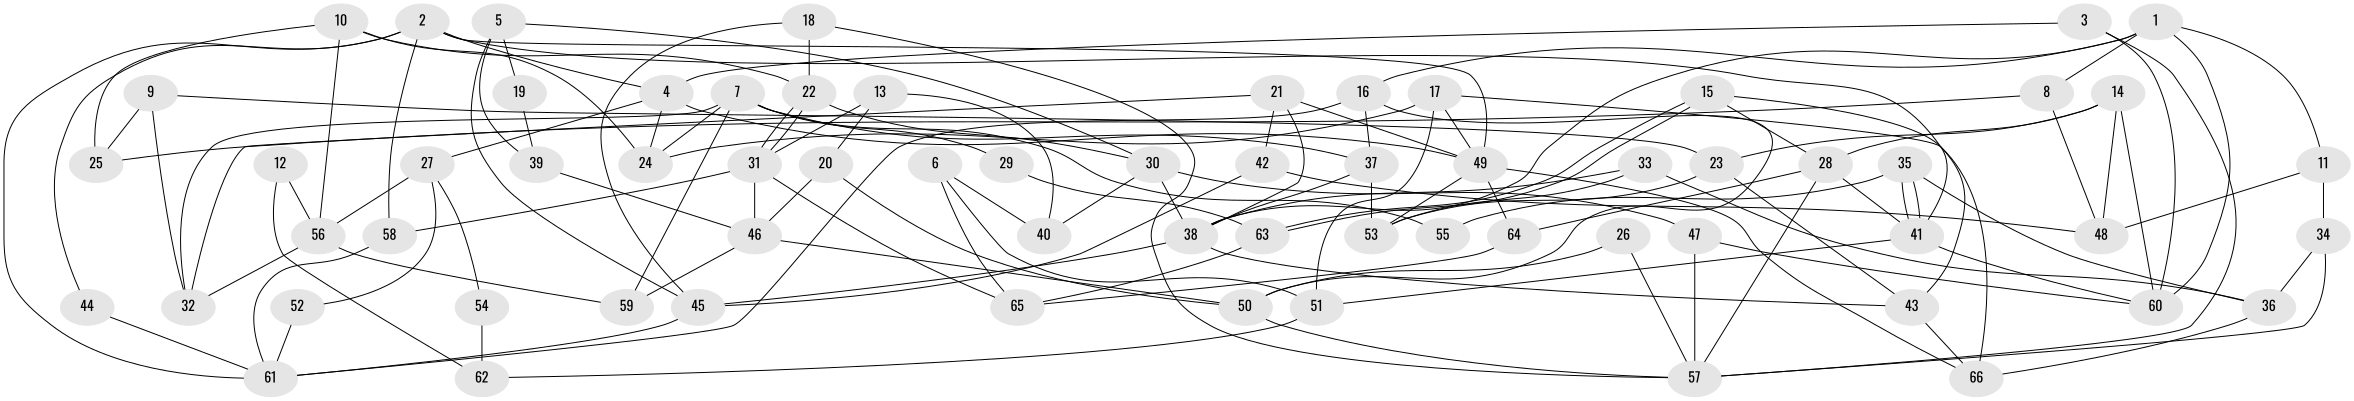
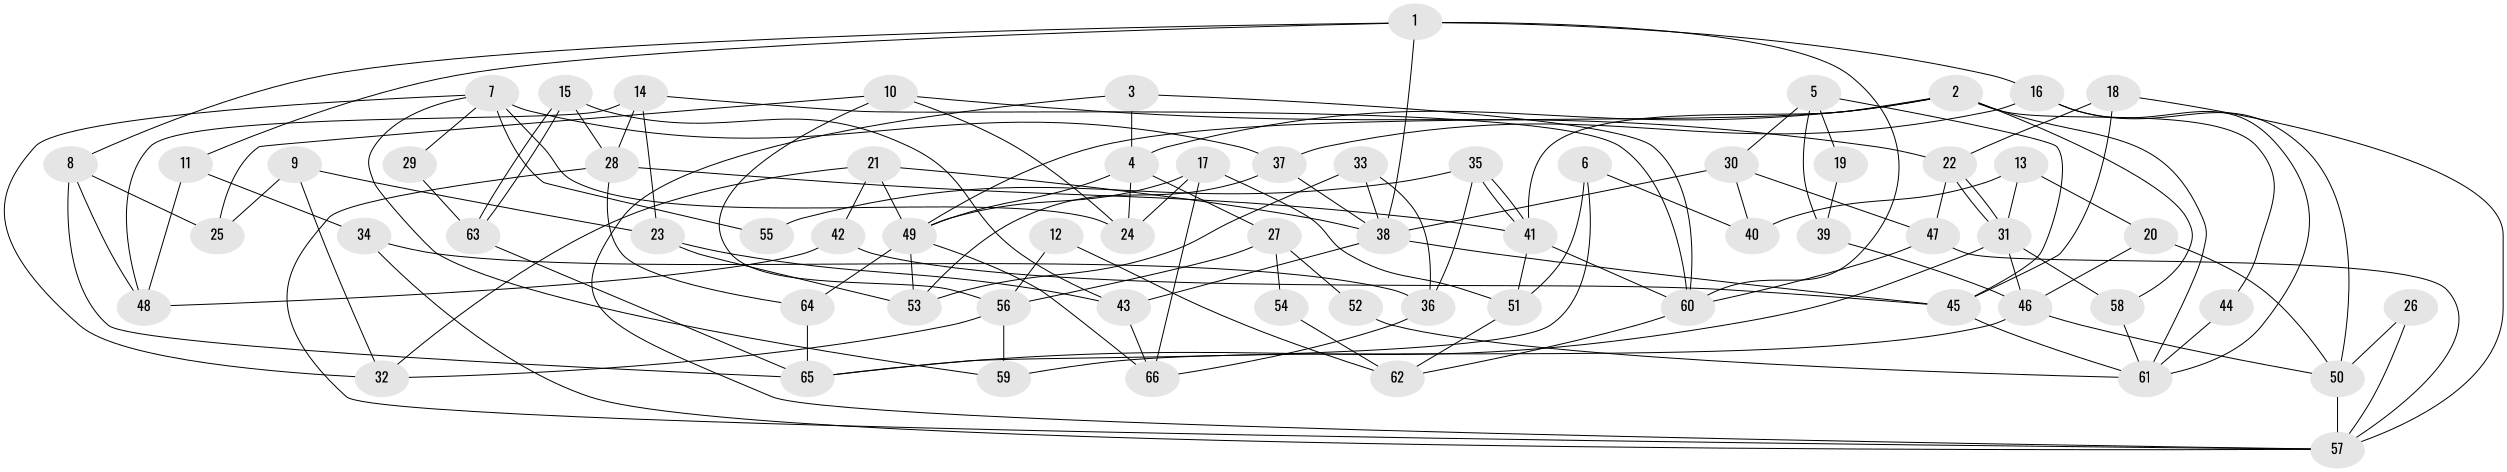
  graph {
    fontname=Oswald
    node [color=gray90 fontname=Oswald style=filled]
    edge [fontname=Oswald]
    1
    8
    11
    16
    38
    60
    65
    25
    48
    34
    61
    37
    50
    45
    43
    62
    2
    4
    41
    44
    49
    58
    24
    27
    51
    66
    53
    64
    3
    57
    56
    52
    54
    5
    19
    30
    39
    40
    47
    46
    6
    7
    29
    32
    55
    59
    63
    9
    23
    10
    22
    31
    36
    12
    13
    20
    14
    28
    15
    17
    18
    21
    42
    26
    33
    35
    1 -- 8
    1 -- 11
    1 -- 16
    1 -- 38
    1 -- 60
+   8 -- 65
    8 -- 25
    8 -- 48
    11 -- 48
    11 -- 34
    16 -- 61
    16 -- 37
    16 -- 50
    38 -- 45
    38 -- 43
+   60 -- 62
    34 -- 57
    34 -- 36
    37 -- 38
    37 -- 53
    50 -- 57
    45 -- 61
    43 -- 66
    2 -- 61
    2 -- 4
    2 -- 41
    2 -- 44
    2 -- 49
    2 -- 58
    4 -- 49
    4 -- 24
    4 -- 27
    41 -- 60
    41 -- 51
    44 -- 61
    49 -- 66
    49 -- 53
    49 -- 64
    58 -- 61
    27 -- 56
    27 -- 52
    27 -- 54
    51 -- 62
    64 -- 65
    3 -- 60
    3 -- 4
    3 -- 57
    56 -- 32
    56 -- 59
    52 -- 61
    54 -- 62
    5 -- 45
    5 -- 19
    5 -- 30
    5 -- 39
    19 -- 39
    30 -- 38
    30 -- 40
    30 -- 47
    39 -- 46
    47 -- 60
    47 -- 57
    46 -- 50
    46 -- 59
    6 -- 65
    6 -- 51
    6 -- 40
    7 -- 37
    7 -- 24
    7 -- 29
    7 -- 32
    7 -- 55
    7 -- 59
    29 -- 63
    63 -- 65
    9 -- 25
    9 -- 32
    9 -- 23
    23 -- 43
    23 -- 53
    10 -- 25
    10 -- 24
    10 -- 56
    10 -- 22
-   22 -- 30
+   22 -- 47
    22 -- 31
    22 -- 31
    31 -- 65
    31 -- 58
    31 -- 46
    36 -- 66
    12 -- 62
    12 -- 56
    13 -- 40
    13 -- 31
    13 -- 20
    20 -- 50
    20 -- 46
    14 -- 60
    14 -- 48
    14 -- 23
    14 -- 28
    28 -- 41
    28 -- 64
    28 -- 57
    15 -- 43
    15 -- 63
    15 -- 63
    15 -- 28
    17 -- 49
    17 -- 24
    17 -- 51
    17 -- 66
    18 -- 45
    18 -- 57
    18 -- 22
    21 -- 38
    21 -- 49
    21 -- 32
    21 -- 42
    42 -- 48
    42 -- 45
    26 -- 50
    26 -- 57
    33 -- 38
    33 -- 53
    33 -- 36
    35 -- 41
    35 -- 41
    35 -- 55
    35 -- 36
  }
